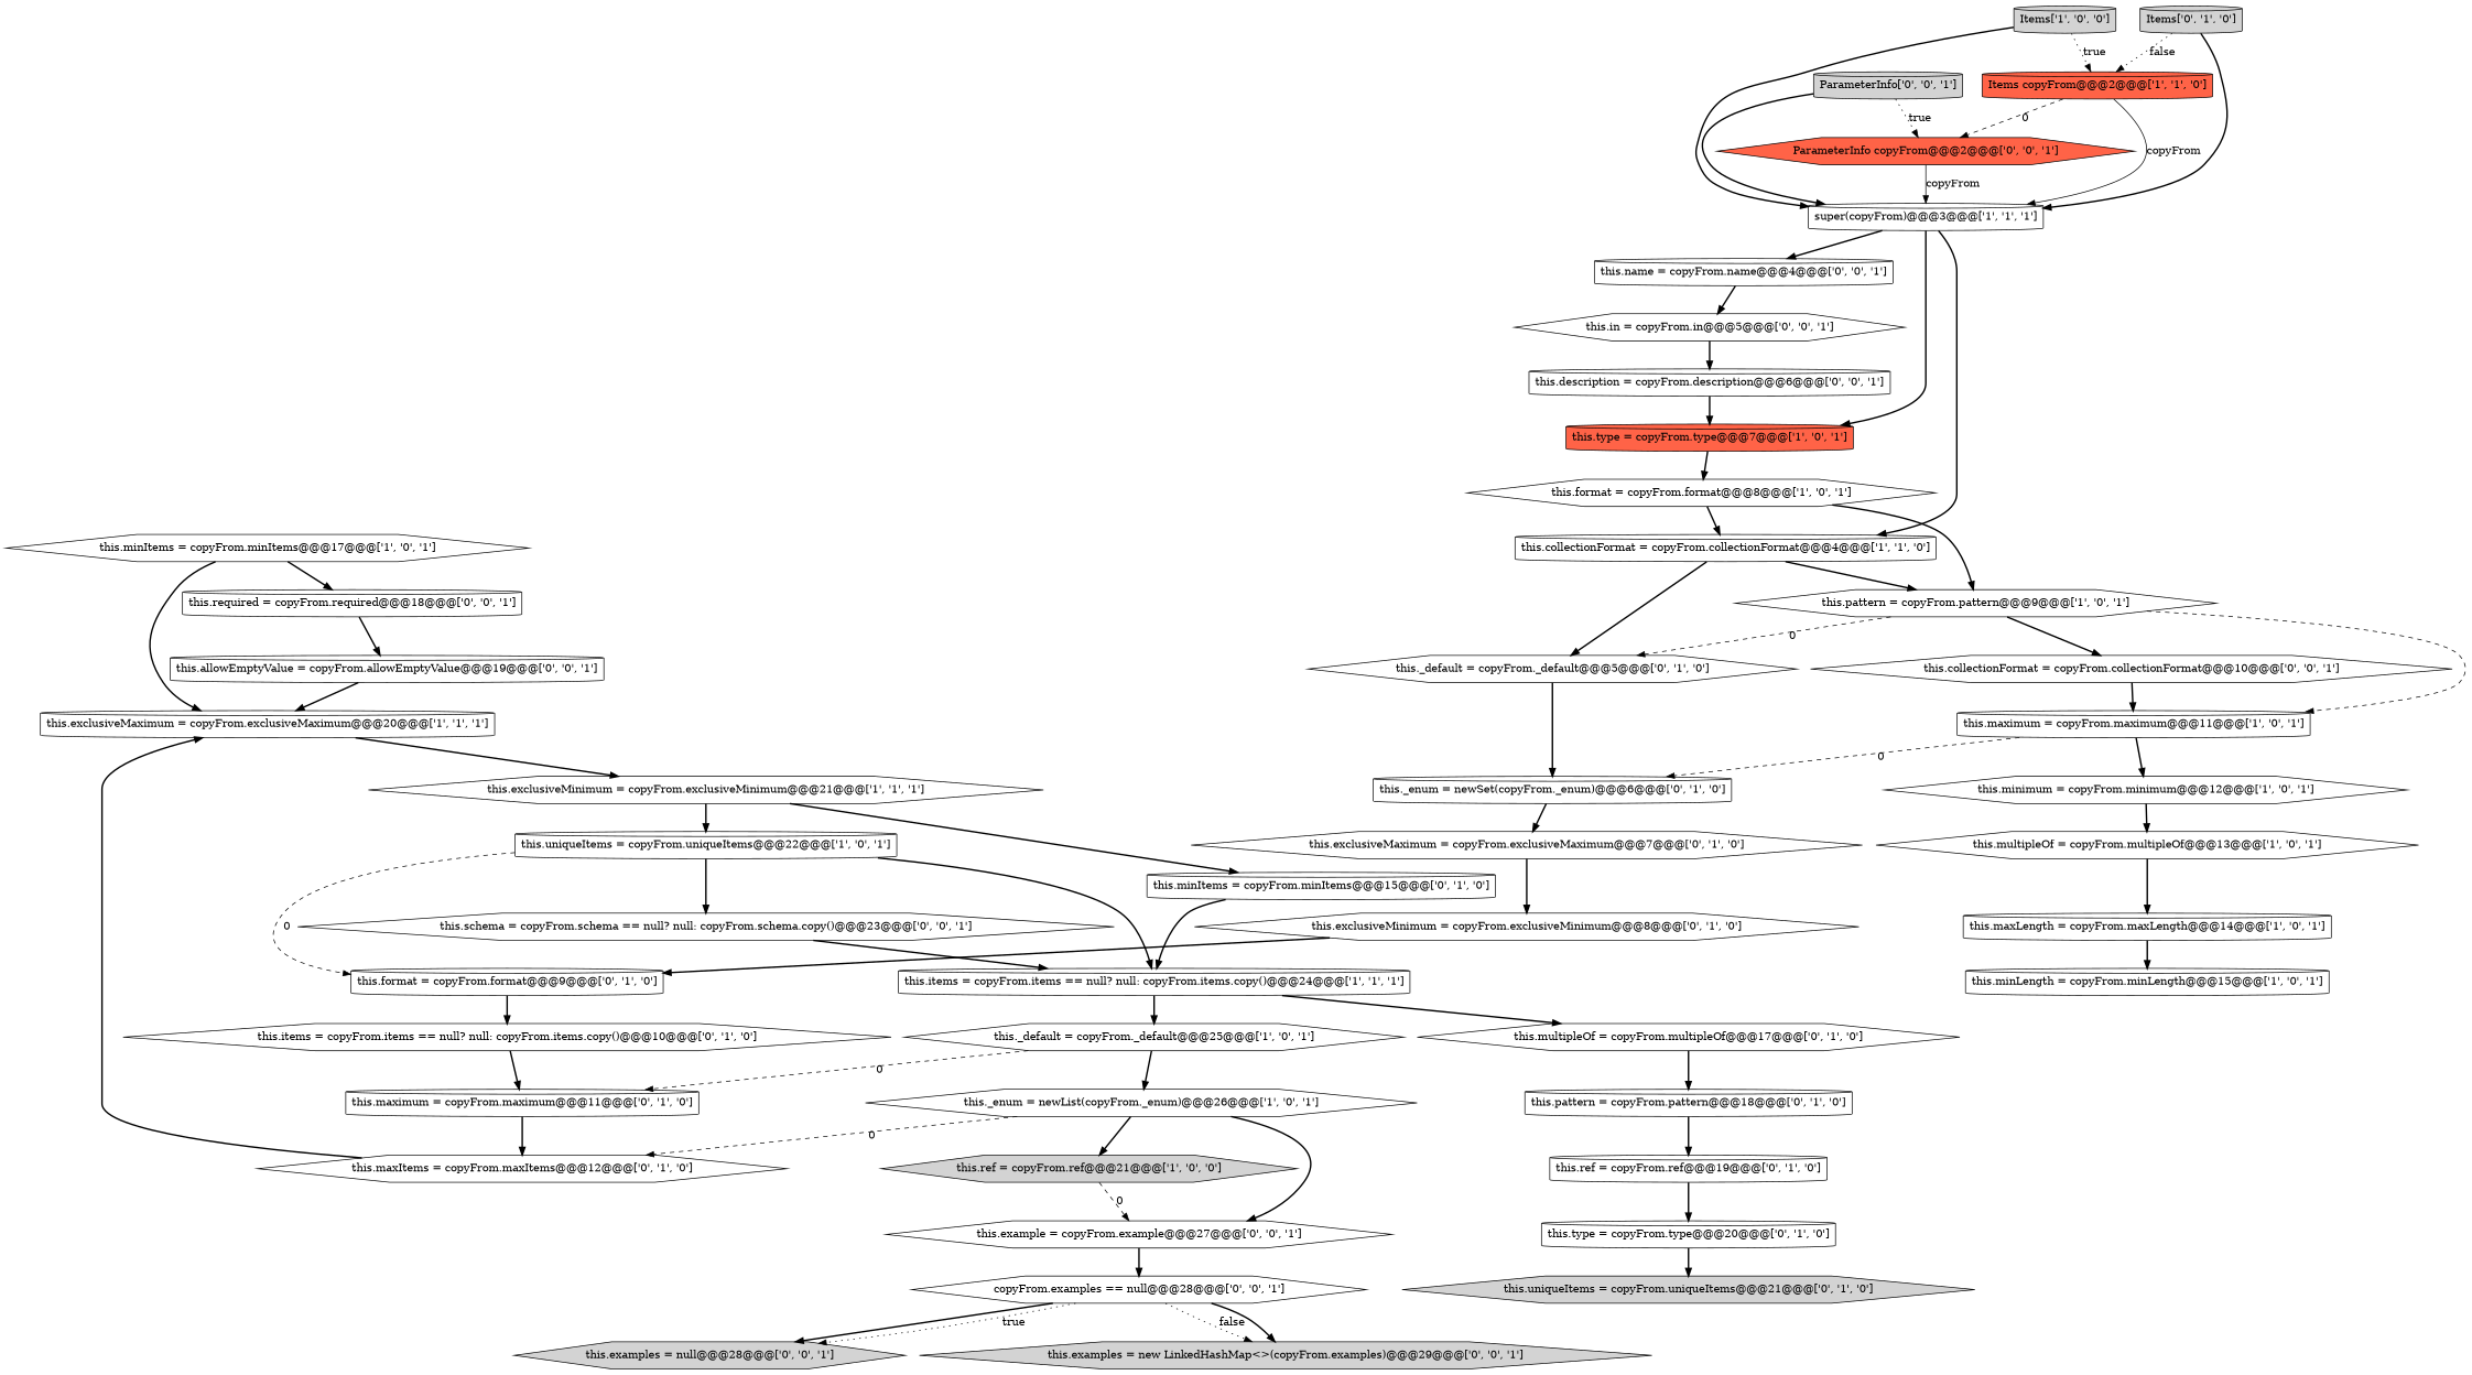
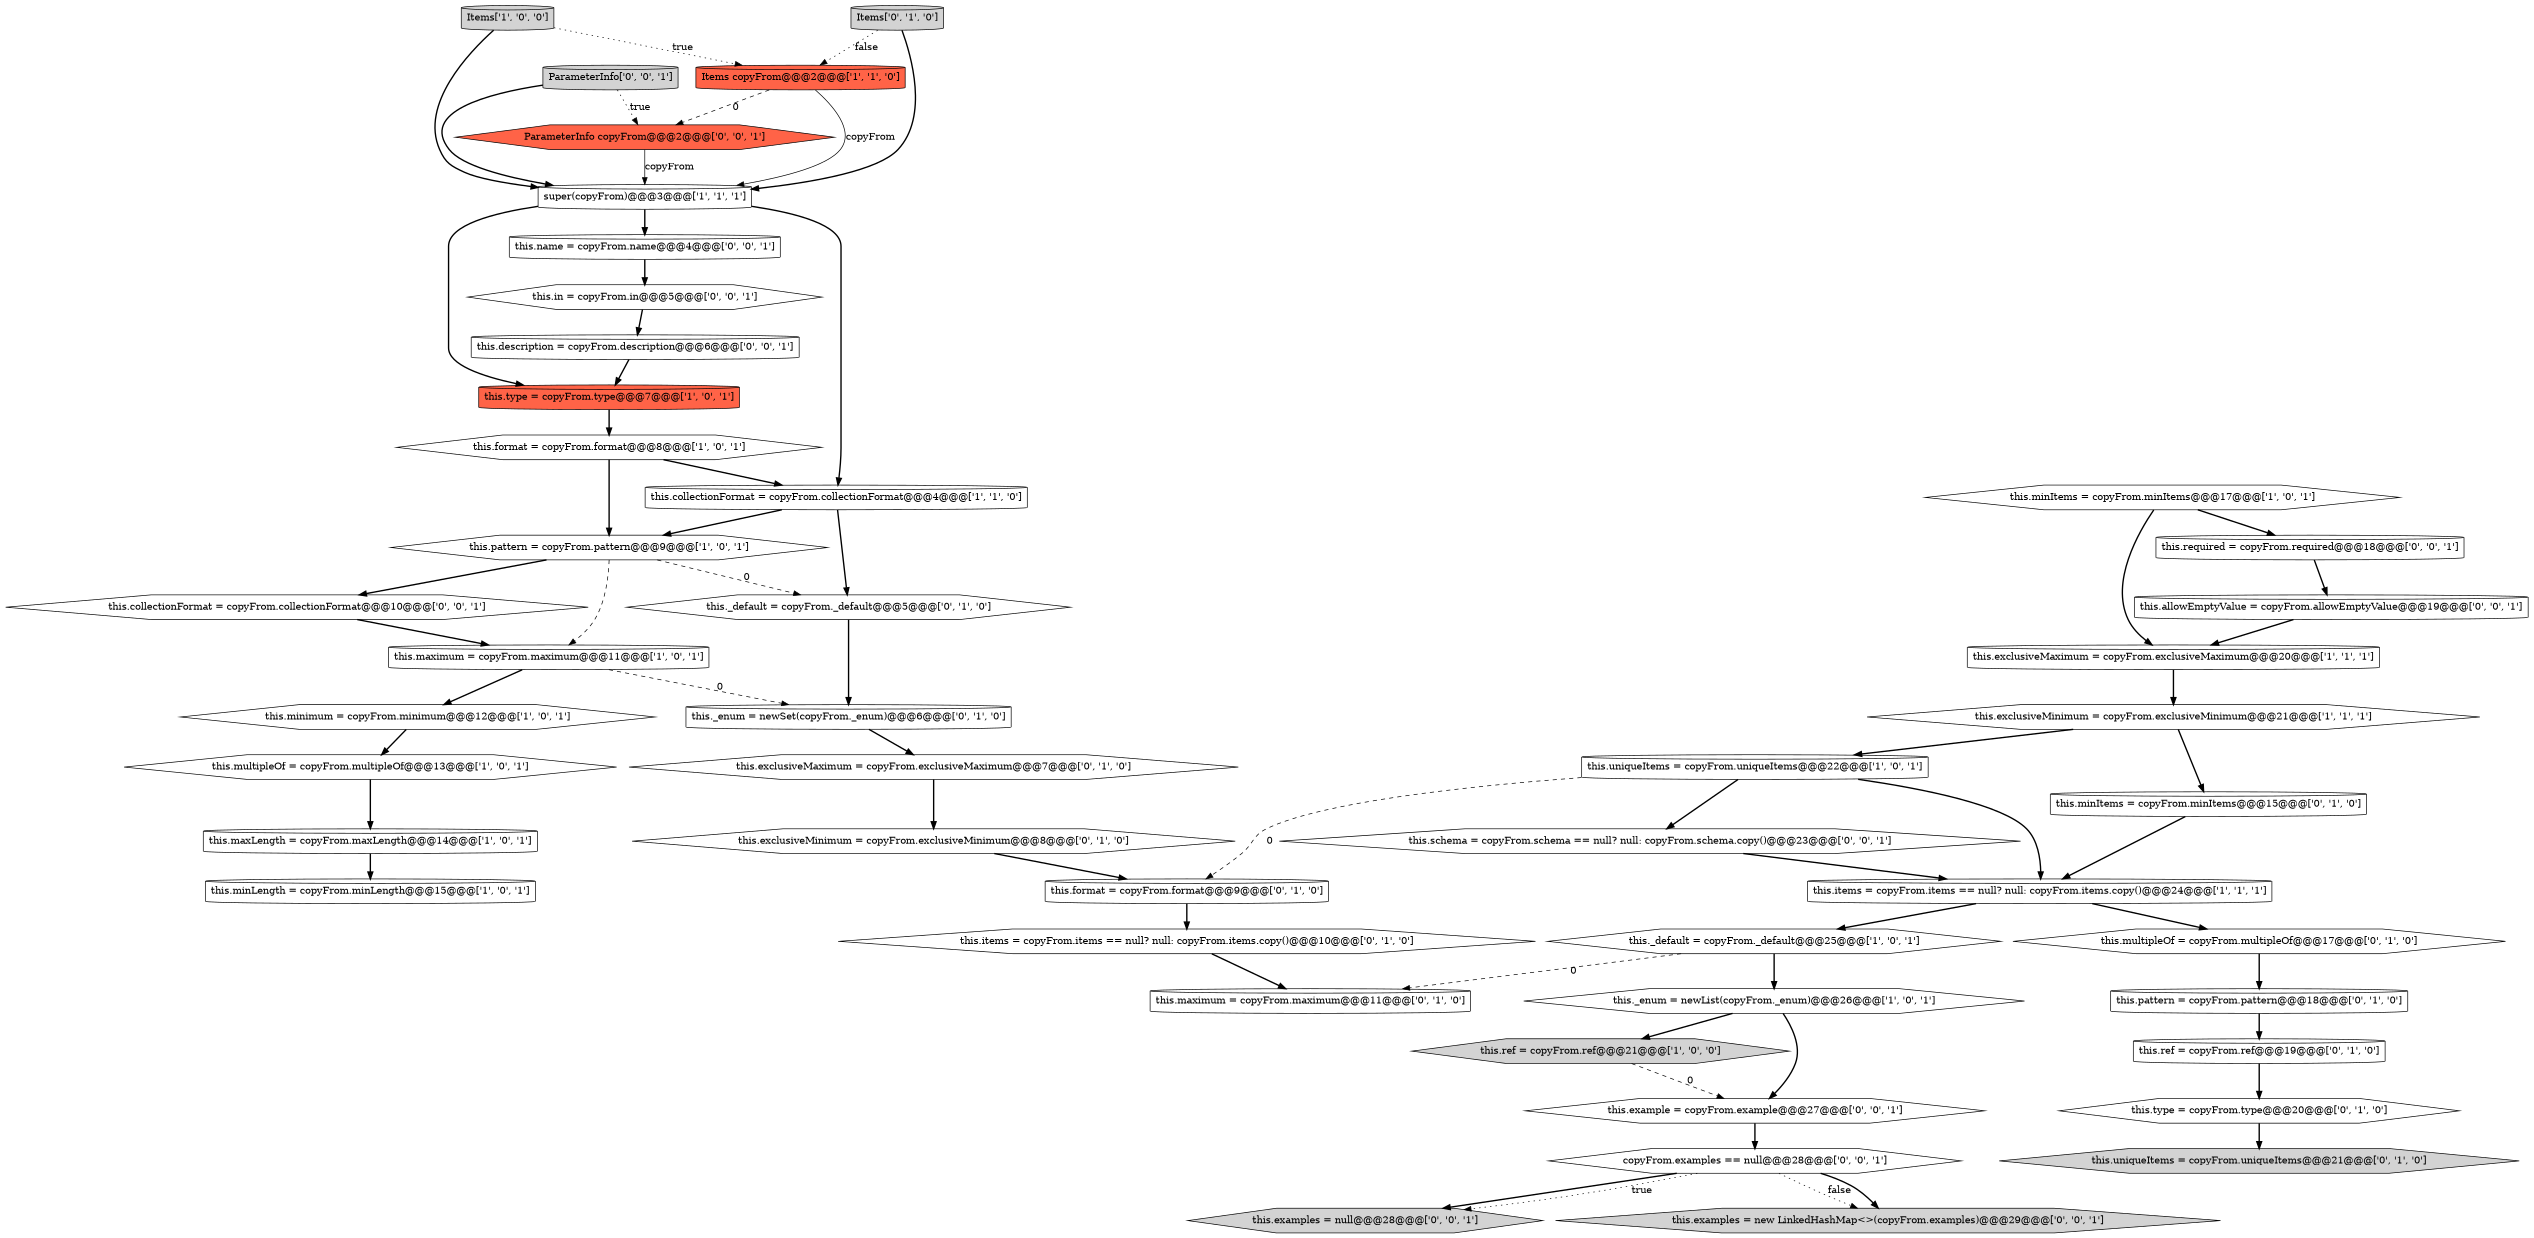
  digraph {
    node [fillcolor=white shape=cylinder style=filled]
    edge [style=bold]
    n1 [label="this.allowEmptyValue = copyFrom.allowEmptyValue@@@19@@@['0', '0', '1']"]
    n2 [label="this.exclusiveMaximum = copyFrom.exclusiveMaximum@@@20@@@['1', '1', '1']"]
    n3 [label="this.exclusiveMinimum = copyFrom.exclusiveMinimum@@@21@@@['1', '1', '1']" shape=hexagon]
    n4 [label="this.schema = copyFrom.schema == null? null: copyFrom.schema.copy()@@@23@@@['0', '0', '1']" shape=hexagon]
    n5 [label="this.items = copyFrom.items == null? null: copyFrom.items.copy()@@@24@@@['1', '1', '1']"]
    n6 [label="this._default = copyFrom._default@@@25@@@['1', '0', '1']" shape=hexagon]
    n7 [label="this.multipleOf = copyFrom.multipleOf@@@17@@@['0', '1', '0']" shape=hexagon]
    n8 [label="this.exclusiveMaximum = copyFrom.exclusiveMaximum@@@7@@@['0', '1', '0']" shape=hexagon]
    n9 [label="this.exclusiveMinimum = copyFrom.exclusiveMinimum@@@8@@@['0', '1', '0']" shape=hexagon]
    n10 [label="this.format = copyFrom.format@@@9@@@['0', '1', '0']"]
    n11 [label="this.description = copyFrom.description@@@6@@@['0', '0', '1']"]
    n12 [fillcolor=tomato label="this.type = copyFrom.type@@@7@@@['1', '0', '1']"]
    n13 [label="this.format = copyFrom.format@@@8@@@['1', '0', '1']" shape=hexagon]
    n14 [label="this.collectionFormat = copyFrom.collectionFormat@@@4@@@['1', '1', '0']"]
    n15 [label="this.pattern = copyFrom.pattern@@@9@@@['1', '0', '1']" shape=hexagon]
    n16 [label="this._default = copyFrom._default@@@5@@@['0', '1', '0']" shape=hexagon]
    n17 [label="this.collectionFormat = copyFrom.collectionFormat@@@10@@@['0', '0', '1']" shape=hexagon]
    n18 [label="this.maximum = copyFrom.maximum@@@11@@@['1', '0', '1']"]
    n19 [label="this._enum = newSet(copyFrom._enum)@@@6@@@['0', '1', '0']"]
    n20 [label="this.maximum = copyFrom.maximum@@@11@@@['0', '1', '0']"]
    n21 [label="this._enum = newList(copyFrom._enum)@@@26@@@['1', '0', '1']" shape=hexagon]
-   n22 [label="this.maxItems = copyFrom.maxItems@@@12@@@['0', '1', '0']" shape=hexagon]
    n23 [fillcolor=lightgray label="this.ref = copyFrom.ref@@@21@@@['1', '0', '0']" shape=hexagon]
    n24 [label="this.example = copyFrom.example@@@27@@@['0', '0', '1']" shape=hexagon]
    n25 [fillcolor=lightgray label="this.uniqueItems = copyFrom.uniqueItems@@@21@@@['0', '1', '0']" shape=hexagon]
    n26 [label="this.uniqueItems = copyFrom.uniqueItems@@@22@@@['1', '0', '1']"]
    n27 [label="this.minItems = copyFrom.minItems@@@15@@@['0', '1', '0']"]
    n28 [fillcolor=lightgray label="ParameterInfo['0', '0', '1']"]
    n29 [label="super(copyFrom)@@@3@@@['1', '1', '1']"]
    n30 [fillcolor=tomato label="ParameterInfo copyFrom@@@2@@@['0', '0', '1']" shape=hexagon]
    n31 [label="this.name = copyFrom.name@@@4@@@['0', '0', '1']"]
    n32 [label="this.pattern = copyFrom.pattern@@@18@@@['0', '1', '0']"]
    n33 [label="this.maxLength = copyFrom.maxLength@@@14@@@['1', '0', '1']"]
    n34 [label="this.minLength = copyFrom.minLength@@@15@@@['1', '0', '1']"]
    n35 [fillcolor=tomato label="Items copyFrom@@@2@@@['1', '1', '0']"]
    n36 [fillcolor=lightgray label="Items['1', '0', '0']"]
    n37 [label="this.in = copyFrom.in@@@5@@@['0', '0', '1']" shape=hexagon]
    n38 [label="copyFrom.examples == null@@@28@@@['0', '0', '1']" shape=hexagon]
    n39 [label="this.minimum = copyFrom.minimum@@@12@@@['1', '0', '1']" shape=hexagon]
    n40 [label="this.ref = copyFrom.ref@@@19@@@['0', '1', '0']"]
-   n41 [label="this.type = copyFrom.type@@@20@@@['0', '1', '0']"]
+   n41 [label="this.type = copyFrom.type@@@20@@@['0', '1', '0']" shape=hexagon]
    n42 [label="this.items = copyFrom.items == null? null: copyFrom.items.copy()@@@10@@@['0', '1', '0']" shape=hexagon]
    n43 [label="this.multipleOf = copyFrom.multipleOf@@@13@@@['1', '0', '1']" shape=hexagon]
    n44 [fillcolor=lightgray label="Items['0', '1', '0']"]
    n45 [fillcolor=lightgray label="this.examples = null@@@28@@@['0', '0', '1']" shape=hexagon]
    n46 [fillcolor=lightgray label="this.examples = new LinkedHashMap<>(copyFrom.examples)@@@29@@@['0', '0', '1']" shape=hexagon]
    n47 [label="this.minItems = copyFrom.minItems@@@17@@@['1', '0', '1']" shape=hexagon]
    n48 [label="this.required = copyFrom.required@@@18@@@['0', '0', '1']"]
    n1 -> n2
    n2 -> n3
    n3 -> n26
    n3 -> n27
    n4 -> n5
    n5 -> n6
    n5 -> n7
    n6 -> n20 [label=0 style=dashed]
    n6 -> n21
    n7 -> n32
    n8 -> n9
    n9 -> n10
    n10 -> n42
    n11 -> n12
    n12 -> n13
    n13 -> n14
    n13 -> n15
    n14 -> n15
    n14 -> n16
    n15 -> n16 [label=0 style=dashed]
    n15 -> n17
    n15 -> n18 [style=dashed]
    n16 -> n19
    n17 -> n18
    n18 -> n19 [label=0 style=dashed]
    n18 -> n39
    n19 -> n8
-   n20 -> n22
-   n21 -> n22 [label=0 style=dashed]
    n21 -> n23
    n21 -> n24
-   n22 -> n2
    n23 -> n24 [label=0 style=dashed]
    n24 -> n38
    n26 -> n4
    n26 -> n5
    n26 -> n10 [label=0 style=dashed]
    n27 -> n5
    n28 -> n29
    n28 -> n30 [label=true style=dotted]
    n29 -> n12
    n29 -> n14
    n29 -> n31
    n30 -> n29 [label=copyFrom style=solid]
    n31 -> n37
    n32 -> n40
    n33 -> n34
    n35 -> n29 [label=copyFrom style=solid]
    n35 -> n30 [label=0 style=dashed]
    n36 -> n29
    n36 -> n35 [label=true style=dotted]
    n37 -> n11
    n38 -> n45
    n38 -> n45 [label=true style=dotted]
    n38 -> n46 [label=false style=dotted]
    n38 -> n46
    n39 -> n43
    n40 -> n41
    n41 -> n25
    n42 -> n20
    n43 -> n33
    n44 -> n29
    n44 -> n35 [label=false style=dotted]
    n47 -> n2
    n47 -> n48
    n48 -> n1
  }
